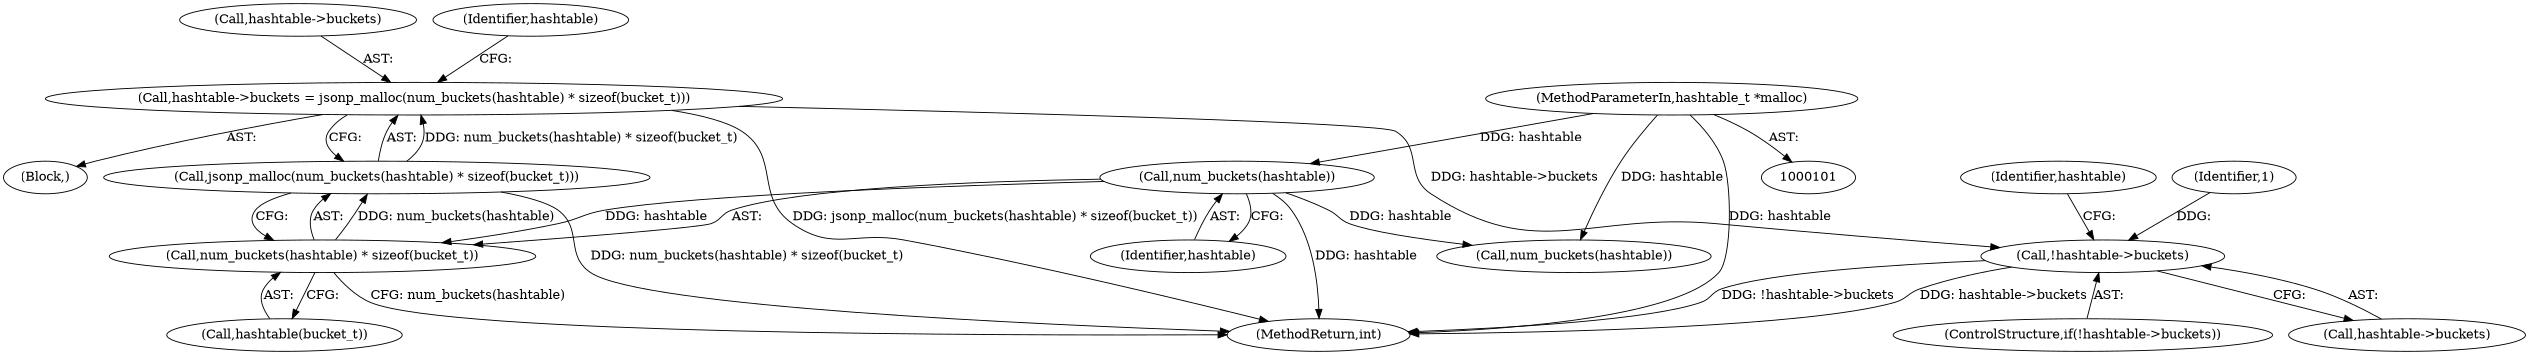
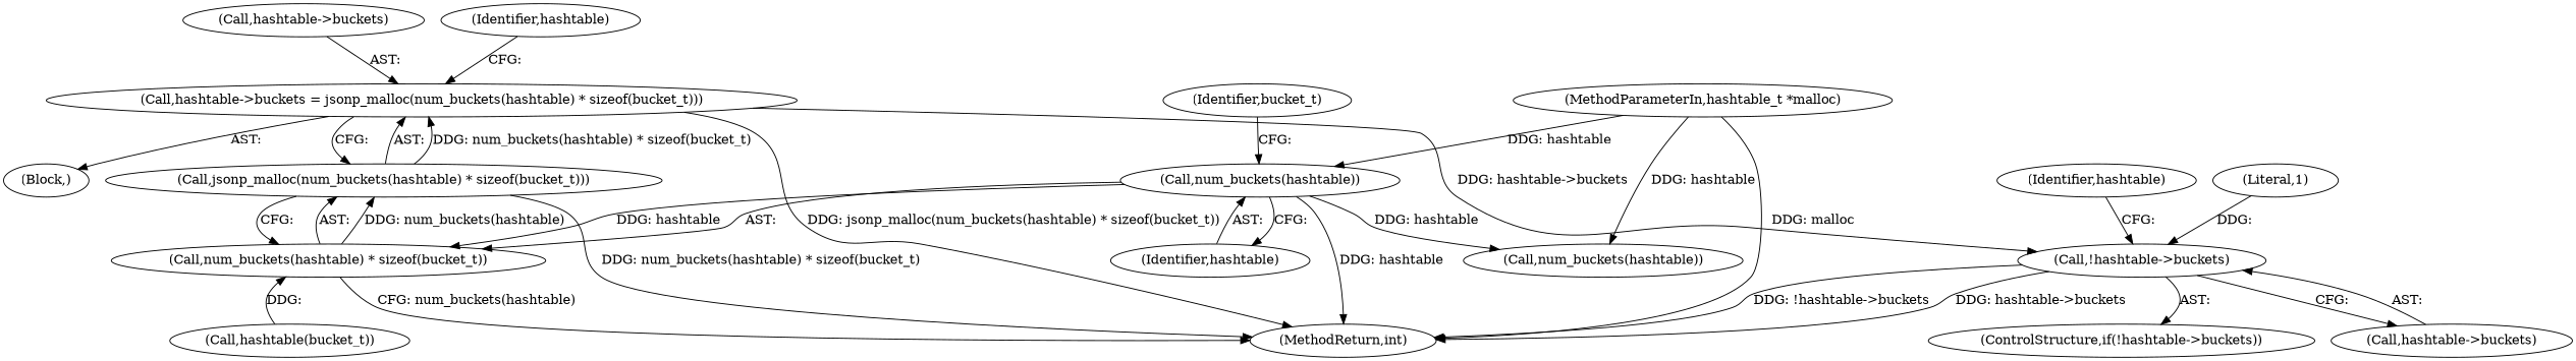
  digraph {
    n1 [label="(Call,hashtable->buckets = jsonp_malloc(num_buckets(hashtable) * sizeof(bucket_t)))"]
    n2 [label="(Call,jsonp_malloc(num_buckets(hashtable) * sizeof(bucket_t)))"]
    n3 [label="(Call,!hashtable->buckets)"]
    n4 [label="(MethodReturn,int)"]
    n5 [label="(Block,)"]
    n6 [label="(Call,num_buckets(hashtable) * sizeof(bucket_t))"]
    n7 [label="(Call,hashtable->buckets)"]
    n8 [label="(ControlStructure,if(!hashtable->buckets))"]
    n9 [label="(Call,hashtable(bucket_t))"]
    n10 [label="(Call,num_buckets(hashtable))"]
    n11 [label="(Identifier,hashtable)"]
    n12 [label="(Call,num_buckets(hashtable))"]
    n13 [label="(MethodParameterIn,hashtable_t *malloc)"]
-   1000101
    n15 [label="(Call,hashtable->buckets)"]
    n16 [label="(Identifier,hashtable)"]
    n17 [label="(Identifier,hashtable)"]
-   n19 [label="(Identifier,1)"]
+   n18 [label="(Identifier,bucket_t)"]
+   n19 [label="(Literal,1)"]
    n1 -> n2 [label="CFG: "]
    n1 -> n3 [label="DDG: hashtable->buckets"]
    n1 -> n4 [label="DDG: jsonp_malloc(num_buckets(hashtable) * sizeof(bucket_t))"]
    n1 -> n5 [label="AST: "]
    n2 -> n1 [label="AST: "]
    n2 -> n1 [label="DDG: num_buckets(hashtable) * sizeof(bucket_t)"]
    n2 -> n4 [label="DDG: num_buckets(hashtable) * sizeof(bucket_t)"]
    n2 -> n6 [label="CFG: "]
    n3 -> n4 [label="DDG: !hashtable->buckets"]
    n3 -> n4 [label="DDG: hashtable->buckets"]
    n3 -> n7 [label="CFG: "]
-   n8 -> n3 [label="AST: "]
+   n3 -> n8 [label="AST: "]
    n6 -> n2 [label="AST: "]
    n6 -> n2 [label="DDG: num_buckets(hashtable)"]
    n6 -> n4 [label="CFG: num_buckets(hashtable)"]
-   n6 -> n9 [label="CFG: "]
    n7 -> n3 [label="AST: "]
-   n9 -> n6 [label="AST: "]
+   n9 -> n6 [label="DDG: "]
    n10 -> n4 [label="DDG: hashtable"]
    n10 -> n6 [label="AST: "]
    n10 -> n6 [label="DDG: hashtable"]
    n10 -> n11 [label="CFG: "]
    n10 -> n12 [label="DDG: hashtable"]
    n11 -> n10 [label="AST: "]
-   n13 -> n4 [label="DDG: hashtable"]
+   n13 -> n4 [label="DDG: malloc"]
    n13 -> n10 [label="DDG: hashtable"]
    n13 -> n12 [label="DDG: hashtable"]
-   n13 -> 1000101 [label="AST: "]
    n15 -> n1 [label="AST: "]
    n16 -> n1 [label="CFG: "]
    n17 -> n3 [label="CFG: "]
+   n18 -> n10 [label="CFG: "]
    n19 -> n3 [label="DDG: "]
  }
